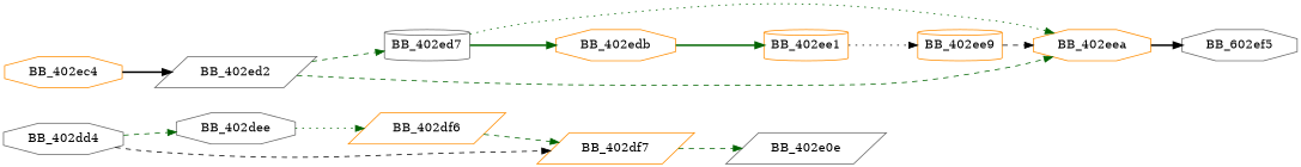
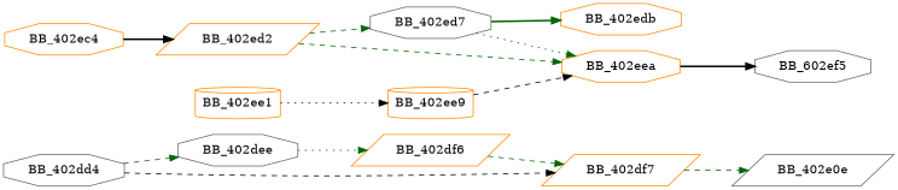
  digraph {
    rankdir=LR
    node [color=darkorange shape=octagon]
    edge [color=darkgreen style=dashed]
    BB_402dd4 [color=gray40]
    BB_402dee [color=gray40]
    BB_402df7 [shape=parallelogram]
    BB_402df6 [shape=parallelogram]
    BB_402e0e [color=gray40 shape=parallelogram]
    BB_402ec4
-   BB_402ed2 [color=gray40 shape=parallelogram]
-   BB_402ed7 [color=gray40 shape=cylinder]
+   BB_402ed2 [shape=parallelogram]
+   BB_402ed7 [color=gray40]
    BB_402eea
    BB_402edb
    n11 [color=gray40 label=BB_602ef5]
    BB_402ee1 [shape=cylinder]
    BB_402ee9 [shape=cylinder]
    BB_402dd4 -> BB_402dee
    BB_402dd4 -> BB_402df7 [color=black]
    BB_402dee -> BB_402df6 [style=dotted]
    BB_402df7 -> BB_402e0e
    BB_402df6 -> BB_402df7
    BB_402ec4 -> BB_402ed2 [color=black style=bold]
    BB_402ed2 -> BB_402ed7
    BB_402ed2 -> BB_402eea
    BB_402ed7 -> BB_402eea [style=dotted]
    BB_402ed7 -> BB_402edb [style=bold]
    BB_402eea -> n11 [color=black style=bold]
-   BB_402edb -> BB_402ee1 [style=bold]
    BB_402ee1 -> BB_402ee9 [color=black style=dotted]
    BB_402ee9 -> BB_402eea [color=black]
  }
